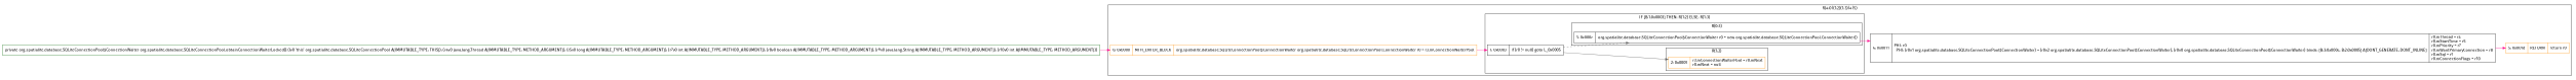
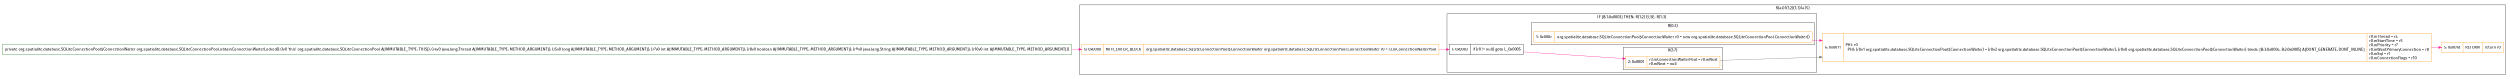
  digraph {
    fontname="Fira Sans"
    rankdir=LR
    node [color=darkorange fontname="Fira Sans" shape=record]
    edge [color=deeppink fontname="Fira Sans"]
    n1 [label="{2\:\ 0x0005|r3.mConnectionWaiterPool = r0.mNext\lr0.mNext = null\l}"]
-   n2 [color=black label="{3\:\ 0x000c|org.spatialite.database.SQLiteConnectionPool$ConnectionWaiter r0 = new org.spatialite.database.SQLiteConnectionPool.ConnectionWaiter()\l}"]
+   n2 [label="{3\:\ 0x000c|org.spatialite.database.SQLiteConnectionPool$ConnectionWaiter r0 = new org.spatialite.database.SQLiteConnectionPool.ConnectionWaiter()\l}"]
    n3 [color=black label="{1\:\ 0x0003|if (r0 != null) goto L_0x0005\l}"]
    n4 [label="{0\:\ 0x0000|MTH_ENTER_BLOCK\l|org.spatialite.database.SQLiteConnectionPool$ConnectionWaiter org.spatialite.database.SQLiteConnectionPool.ConnectionWaiter r0 = r3.mConnectionWaiterPool\l}"]
-   n5 [color=black label="{4\:\ 0x0011|PHI: r0 \l  PHI: (r0v1 org.spatialite.database.SQLiteConnectionPool$ConnectionWaiter) = (r0v2 org.spatialite.database.SQLiteConnectionPool$ConnectionWaiter), (r0v0 org.spatialite.database.SQLiteConnectionPool$ConnectionWaiter) binds: [B:3:0x000c, B:2:0x0005] A[DONT_GENERATE, DONT_INLINE]\l|r0.mThread = r4\lr0.mStartTime = r5\lr0.mPriority = r7\lr0.mWantPrimaryConnection = r8\lr0.mSql = r9\lr0.mConnectionFlags = r10\l}"]
+   n5 [label="{4\:\ 0x0011|PHI: r0 \l  PHI: (r0v1 org.spatialite.database.SQLiteConnectionPool$ConnectionWaiter) = (r0v2 org.spatialite.database.SQLiteConnectionPool$ConnectionWaiter), (r0v0 org.spatialite.database.SQLiteConnectionPool$ConnectionWaiter) binds: [B:3:0x000c, B:2:0x0005] A[DONT_GENERATE, DONT_INLINE]\l|r0.mThread = r4\lr0.mStartTime = r5\lr0.mPriority = r7\lr0.mWantPrimaryConnection = r8\lr0.mSql = r9\lr0.mConnectionFlags = r10\l}"]
    n6 [label="{5\:\ 0x001d|RETURN\l|return r0\l}"]
    n7 [color=darkgreen label="{private org.spatialite.database.SQLiteConnectionPool$ConnectionWaiter org.spatialite.database.SQLiteConnectionPool.obtainConnectionWaiterLocked((r3v0 'this' org.spatialite.database.SQLiteConnectionPool A[IMMUTABLE_TYPE, THIS]), (r4v0 java.lang.Thread A[IMMUTABLE_TYPE, METHOD_ARGUMENT]), (r5v0 long A[IMMUTABLE_TYPE, METHOD_ARGUMENT]), (r7v0 int A[IMMUTABLE_TYPE, METHOD_ARGUMENT]), (r8v0 boolean A[IMMUTABLE_TYPE, METHOD_ARGUMENT]), (r9v0 java.lang.String A[IMMUTABLE_TYPE, METHOD_ARGUMENT]), (r10v0 int A[IMMUTABLE_TYPE, METHOD_ARGUMENT])) }"]
    subgraph cluster_1 {
      label="R(4:0|(1:2)(1:3)|4|5)"
      n4
      n5
      n6
      subgraph cluster_2 {
        label="IF [B:1:0x0003] THEN: R(1:2) ELSE: R(1:3)"
        n3
        subgraph cluster_3 {
-         label="R(1:2)"
+         label="R(1:7)"
          n1
        }
        subgraph cluster_4 {
          label="R(0:3)"
          n2
        }
      }
    }
+   n1 -> n5 [color=gray40]
    n2 -> n5
-   n3 -> n1 [color=gray40]
-   n3 -> n2 [color=gray40 style=dashed]
+   n3 -> n1
    n4 -> n3
    n5 -> n6
    n7 -> n4
  }
